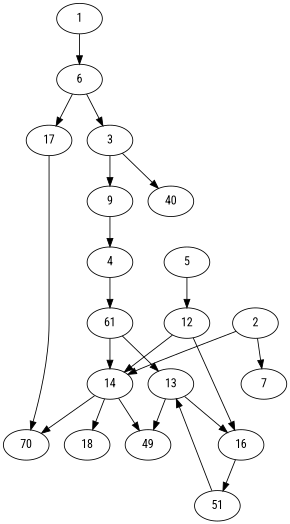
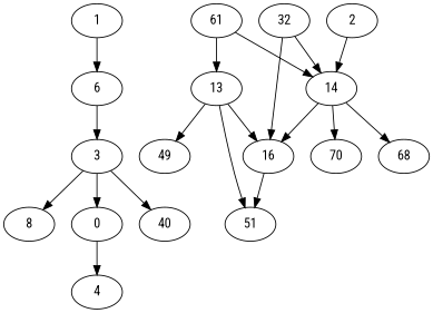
  digraph {
    fontname="Roboto Condensed"
    node [alpha=0.15 fontname="Roboto Condensed"]
    edge [fontname="Roboto Condensed"]
    1 [expect_size=2568440975982592000]
    6 [expect_size=14772677377846673408]
-   17 [alpha=0.11 expect_size=249614920971374821376]
    3 [alpha=0.08 expect_size=1094256409717778]
    n5 [alpha=0.07 expect_size=391949933151470464 label=70]
    2 [expect_size=8352952283354318]
-   7 [alpha=0.17 expect_size=1628719480910022]
    14 [alpha=0.04 expect_size=8720439517686944]
-   18 [alpha=0.13 expect_size=11225706566234560]
+   18 [alpha=0.13 expect_size=11225706566234560 label=68]
    n10 [alpha=0.19 expect_size=55739548696576000000 label=49]
-   9 [alpha=0.10 expect_size=1523115869966501]
+   8 [alpha=0.01 expect_size=229189320440316416]
+   9 [alpha=0.10 expect_size=1523115869966501 label=0]
    n13 [alpha=0.16 expect_size=5320021334258919 label=40]
    4 [alpha=0.07 expect_size=180228840226816000]
    n15 [expect_size=397369070322808064 label=61]
    13 [alpha=0.16 expect_size=2213638947144176]
    16 [alpha=0.18 expect_size=1634001283491111]
    n18 [alpha=0.17 expect_size=11355912759941762 label=51]
-   5 [alpha=0.07 expect_size=105224008792512512]
-   12 [alpha=0.04 expect_size=1520198348850000]
+   12 [alpha=0.04 expect_size=1520198348850000 label=32]
    1 -> 6
-   6 -> 17
    6 -> 3
-   17 -> n5
+   3 -> 8
    3 -> 9
    3 -> n13
-   2 -> 7
    2 -> 14
    14 -> n5
    14 -> 18
-   14 -> n10
+   14 -> 16
    9 -> 4
-   4 -> n15
    n15 -> 14
    n15 -> 13
    13 -> n10
    13 -> 16
-   n18 -> 13
+   13 -> n18
    16 -> n18
-   5 -> 12
    12 -> 14
    12 -> 16
  }
